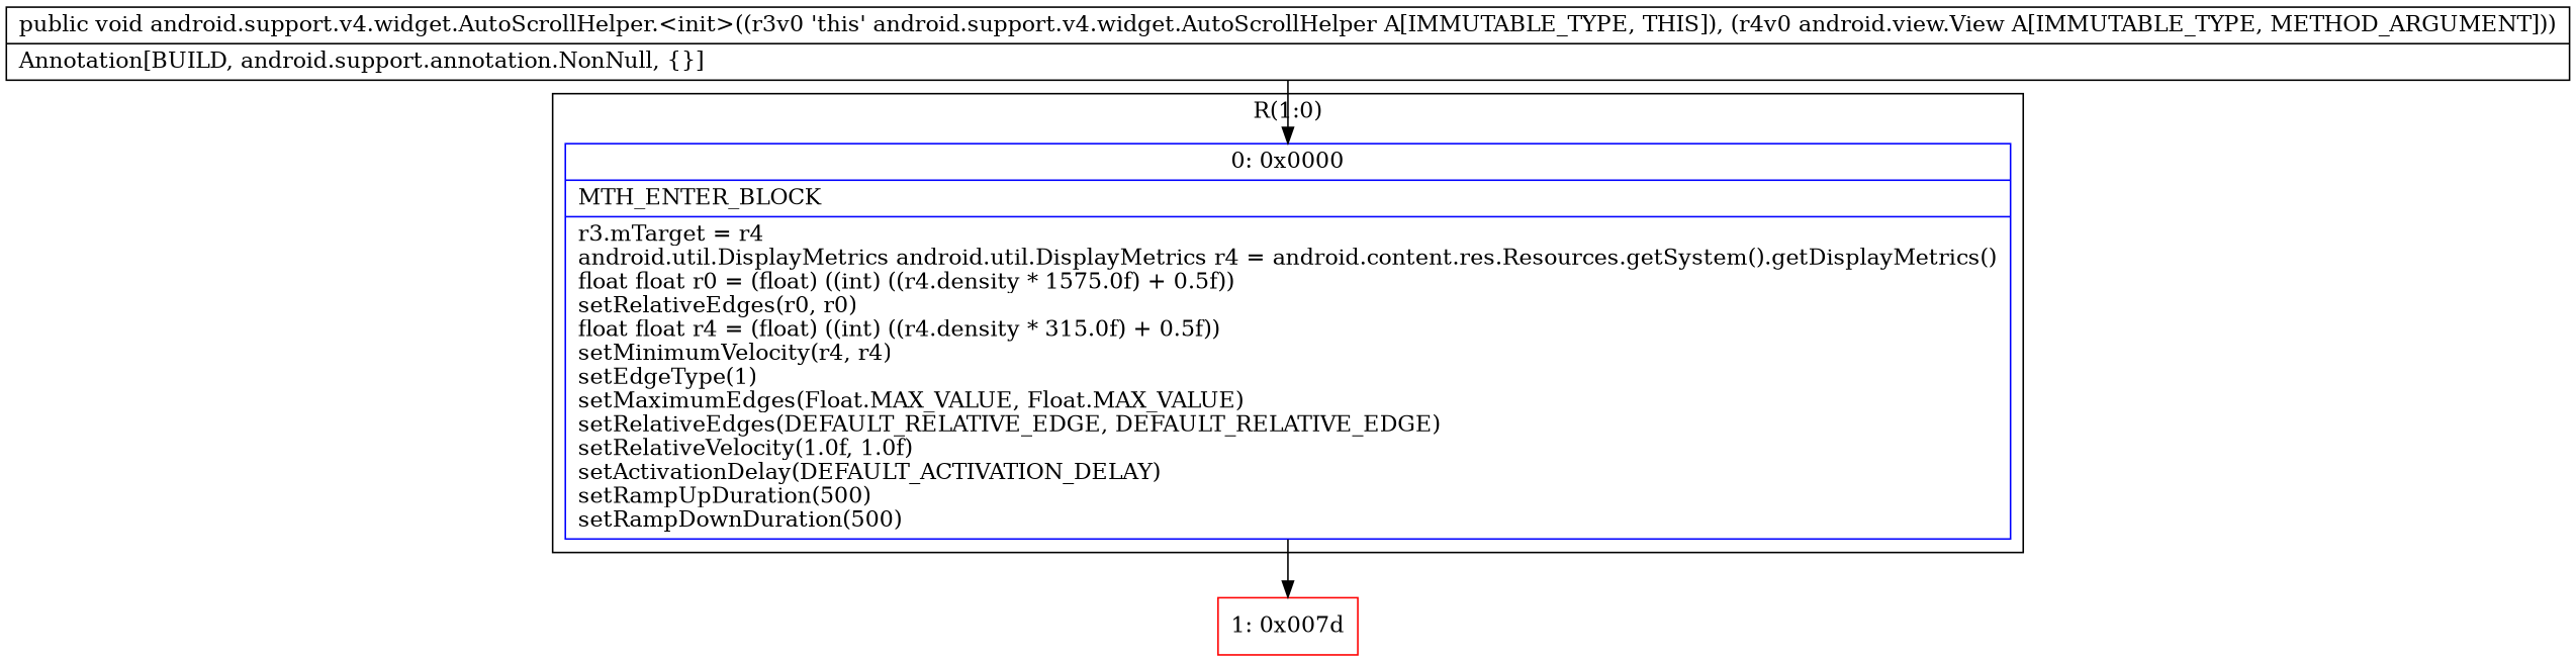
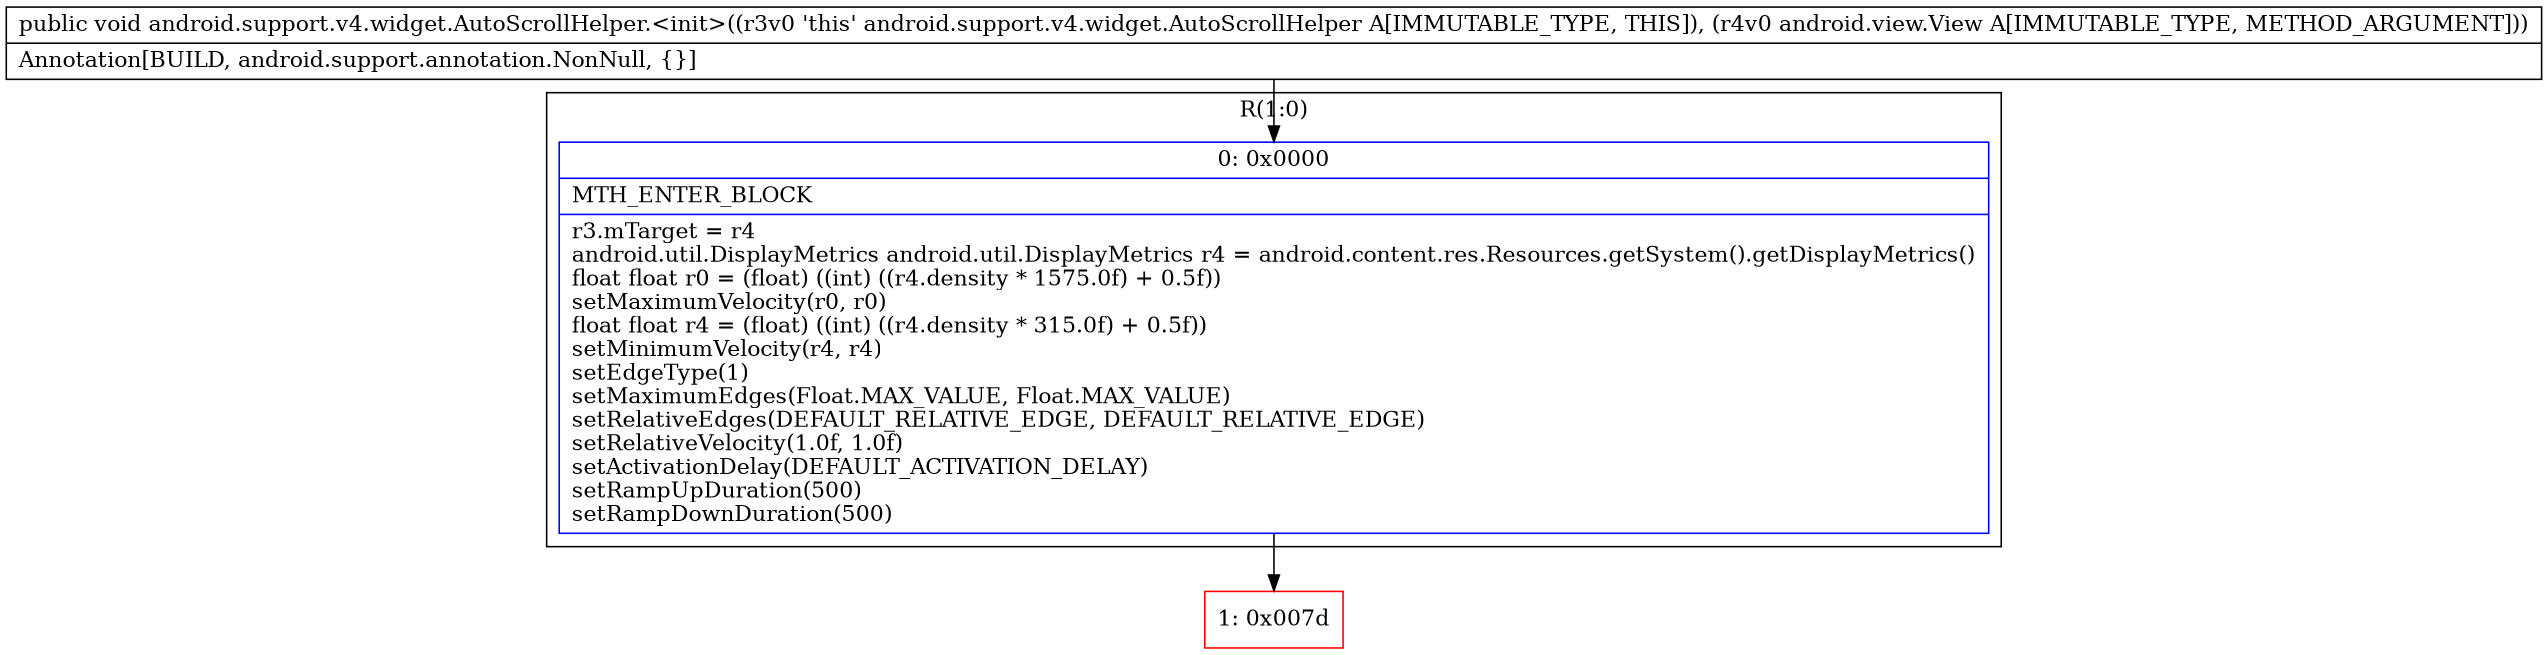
  digraph {
    node [shape=record]
-   n1 [color=blue label="{0\:\ 0x0000|MTH_ENTER_BLOCK\l|r3.mTarget = r4\landroid.util.DisplayMetrics android.util.DisplayMetrics r4 = android.content.res.Resources.getSystem().getDisplayMetrics()\lfloat float r0 = (float) ((int) ((r4.density * 1575.0f) + 0.5f))\lsetRelativeEdges(r0, r0)\lfloat float r4 = (float) ((int) ((r4.density * 315.0f) + 0.5f))\lsetMinimumVelocity(r4, r4)\lsetEdgeType(1)\lsetMaximumEdges(Float.MAX_VALUE, Float.MAX_VALUE)\lsetRelativeEdges(DEFAULT_RELATIVE_EDGE, DEFAULT_RELATIVE_EDGE)\lsetRelativeVelocity(1.0f, 1.0f)\lsetActivationDelay(DEFAULT_ACTIVATION_DELAY)\lsetRampUpDuration(500)\lsetRampDownDuration(500)\l}"]
+   n1 [color=blue label="{0\:\ 0x0000|MTH_ENTER_BLOCK\l|r3.mTarget = r4\landroid.util.DisplayMetrics android.util.DisplayMetrics r4 = android.content.res.Resources.getSystem().getDisplayMetrics()\lfloat float r0 = (float) ((int) ((r4.density * 1575.0f) + 0.5f))\lsetMaximumVelocity(r0, r0)\lfloat float r4 = (float) ((int) ((r4.density * 315.0f) + 0.5f))\lsetMinimumVelocity(r4, r4)\lsetEdgeType(1)\lsetMaximumEdges(Float.MAX_VALUE, Float.MAX_VALUE)\lsetRelativeEdges(DEFAULT_RELATIVE_EDGE, DEFAULT_RELATIVE_EDGE)\lsetRelativeVelocity(1.0f, 1.0f)\lsetActivationDelay(DEFAULT_ACTIVATION_DELAY)\lsetRampUpDuration(500)\lsetRampDownDuration(500)\l}"]
    n2 [color=red label="{1\:\ 0x007d}"]
    n3 [label="{public void android.support.v4.widget.AutoScrollHelper.\<init\>((r3v0 'this' android.support.v4.widget.AutoScrollHelper A[IMMUTABLE_TYPE, THIS]), (r4v0 android.view.View A[IMMUTABLE_TYPE, METHOD_ARGUMENT]))  | Annotation[BUILD, android.support.annotation.NonNull, \{\}]\l}"]
    subgraph cluster_1 {
      label="R(1:0)"
      n1
    }
    n1 -> n2
    n3 -> n1
  }
